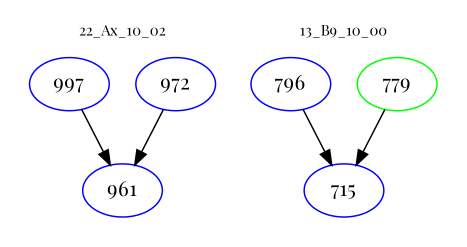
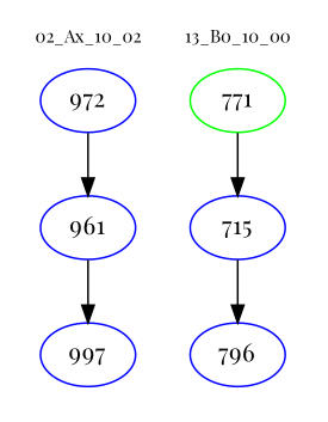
  digraph {
    fontname="Playfair Display"
    node [color=blue fontname="Playfair Display"]
    edge [color=black fontname="Playfair Display"]
    n1 [label=972]
    n2 [label=961]
    n3 [label=997]
-   n4 [color=green label=779]
+   n4 [color=green label=771]
    n5 [label=715]
    n6 [label=796]
    subgraph cluster_1 {
      color=white
      fontsize=10
-     label="22_Ax_10_02"
+     label="02_Ax_10_02"
      n1
      n2
      n3
    }
    subgraph cluster_2 {
      color=white
      fontsize=10
-     label="13_B9_10_00"
+     label="13_B0_10_00"
      n4
      n5
      n6
    }
    n1 -> n2
-   n3 -> n2
+   n2 -> n3
    n4 -> n5
-   n6 -> n5
+   n5 -> n6
  }
